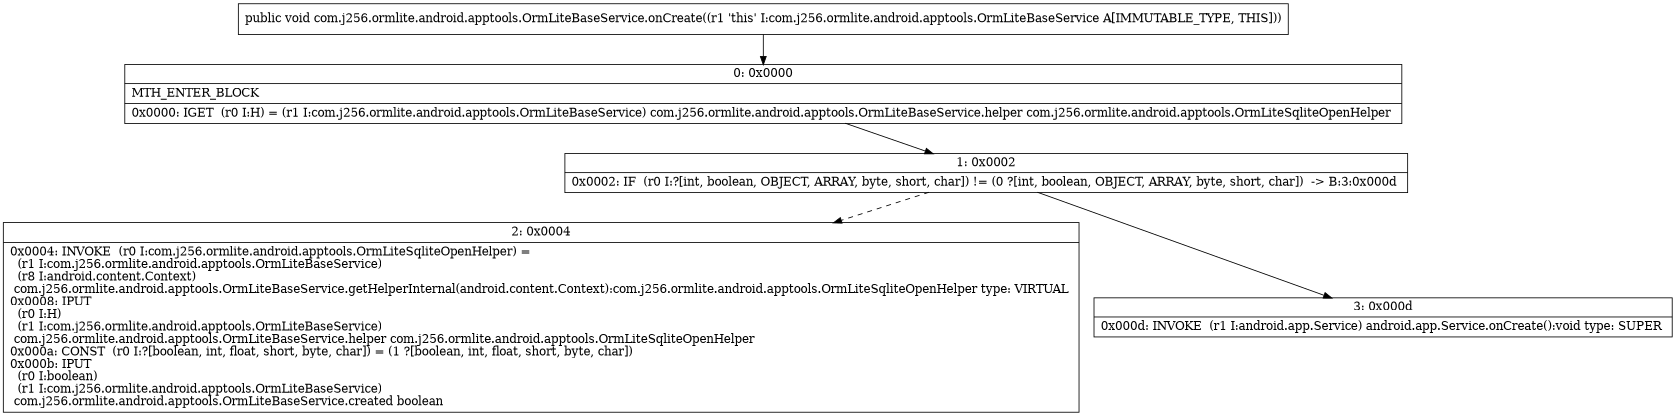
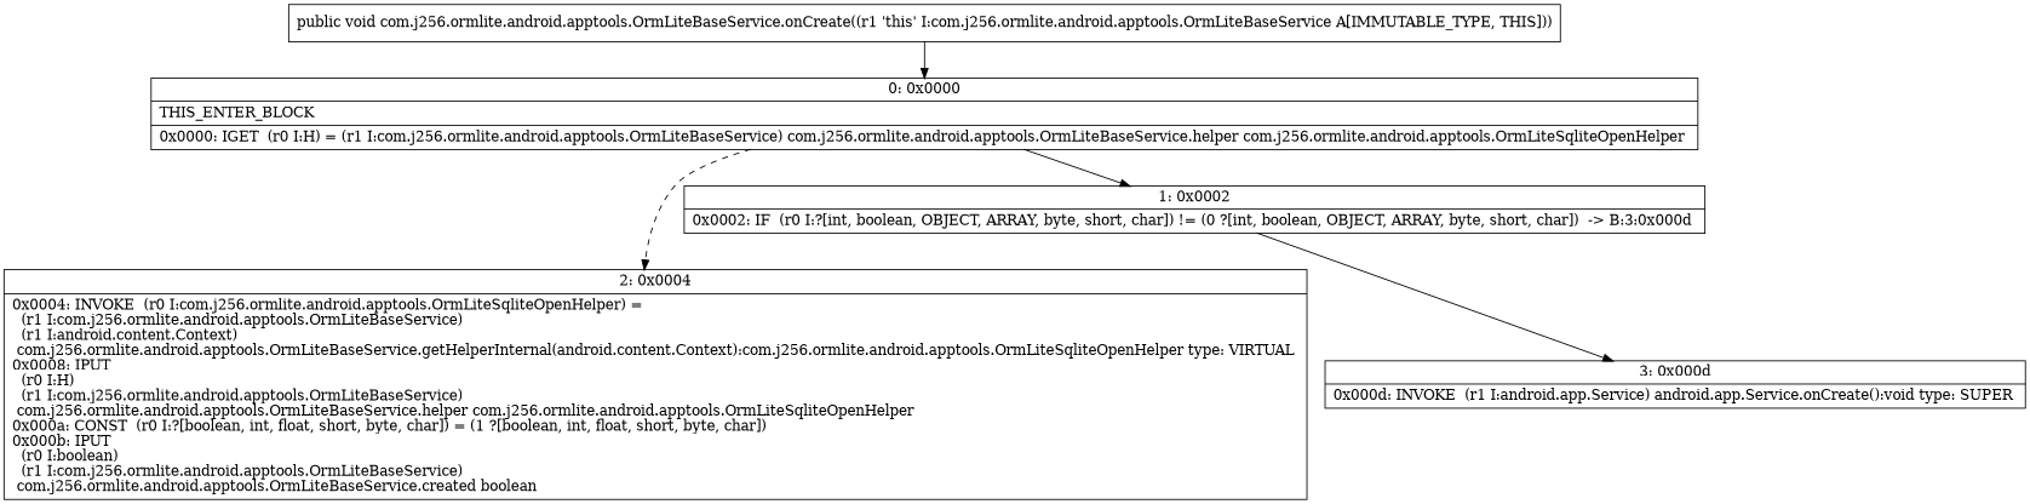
  digraph {
    node [shape=record]
-   n1 [label="{0\:\ 0x0000|MTH_ENTER_BLOCK\l|0x0000: IGET  (r0 I:H) = (r1 I:com.j256.ormlite.android.apptools.OrmLiteBaseService) com.j256.ormlite.android.apptools.OrmLiteBaseService.helper com.j256.ormlite.android.apptools.OrmLiteSqliteOpenHelper \l}"]
+   n1 [label="{0\:\ 0x0000|THIS_ENTER_BLOCK\l|0x0000: IGET  (r0 I:H) = (r1 I:com.j256.ormlite.android.apptools.OrmLiteBaseService) com.j256.ormlite.android.apptools.OrmLiteBaseService.helper com.j256.ormlite.android.apptools.OrmLiteSqliteOpenHelper \l}"]
    n2 [label="{1\:\ 0x0002|0x0002: IF  (r0 I:?[int, boolean, OBJECT, ARRAY, byte, short, char]) != (0 ?[int, boolean, OBJECT, ARRAY, byte, short, char])  \-\> B:3:0x000d \l}"]
-   n3 [label="{2\:\ 0x0004|0x0004: INVOKE  (r0 I:com.j256.ormlite.android.apptools.OrmLiteSqliteOpenHelper) = \l  (r1 I:com.j256.ormlite.android.apptools.OrmLiteBaseService)\l  (r8 I:android.content.Context)\l com.j256.ormlite.android.apptools.OrmLiteBaseService.getHelperInternal(android.content.Context):com.j256.ormlite.android.apptools.OrmLiteSqliteOpenHelper type: VIRTUAL \l0x0008: IPUT  \l  (r0 I:H)\l  (r1 I:com.j256.ormlite.android.apptools.OrmLiteBaseService)\l com.j256.ormlite.android.apptools.OrmLiteBaseService.helper com.j256.ormlite.android.apptools.OrmLiteSqliteOpenHelper \l0x000a: CONST  (r0 I:?[boolean, int, float, short, byte, char]) = (1 ?[boolean, int, float, short, byte, char]) \l0x000b: IPUT  \l  (r0 I:boolean)\l  (r1 I:com.j256.ormlite.android.apptools.OrmLiteBaseService)\l com.j256.ormlite.android.apptools.OrmLiteBaseService.created boolean \l}"]
+   n3 [label="{2\:\ 0x0004|0x0004: INVOKE  (r0 I:com.j256.ormlite.android.apptools.OrmLiteSqliteOpenHelper) = \l  (r1 I:com.j256.ormlite.android.apptools.OrmLiteBaseService)\l  (r1 I:android.content.Context)\l com.j256.ormlite.android.apptools.OrmLiteBaseService.getHelperInternal(android.content.Context):com.j256.ormlite.android.apptools.OrmLiteSqliteOpenHelper type: VIRTUAL \l0x0008: IPUT  \l  (r0 I:H)\l  (r1 I:com.j256.ormlite.android.apptools.OrmLiteBaseService)\l com.j256.ormlite.android.apptools.OrmLiteBaseService.helper com.j256.ormlite.android.apptools.OrmLiteSqliteOpenHelper \l0x000a: CONST  (r0 I:?[boolean, int, float, short, byte, char]) = (1 ?[boolean, int, float, short, byte, char]) \l0x000b: IPUT  \l  (r0 I:boolean)\l  (r1 I:com.j256.ormlite.android.apptools.OrmLiteBaseService)\l com.j256.ormlite.android.apptools.OrmLiteBaseService.created boolean \l}"]
    n4 [label="{3\:\ 0x000d|0x000d: INVOKE  (r1 I:android.app.Service) android.app.Service.onCreate():void type: SUPER \l}"]
    n5 [label="{public void com.j256.ormlite.android.apptools.OrmLiteBaseService.onCreate((r1 'this' I:com.j256.ormlite.android.apptools.OrmLiteBaseService A[IMMUTABLE_TYPE, THIS])) }"]
    n1 -> n2
-   n2 -> n3 [style=dashed]
+   n1 -> n3 [style=dashed]
    n2 -> n4
    n5 -> n1
  }
